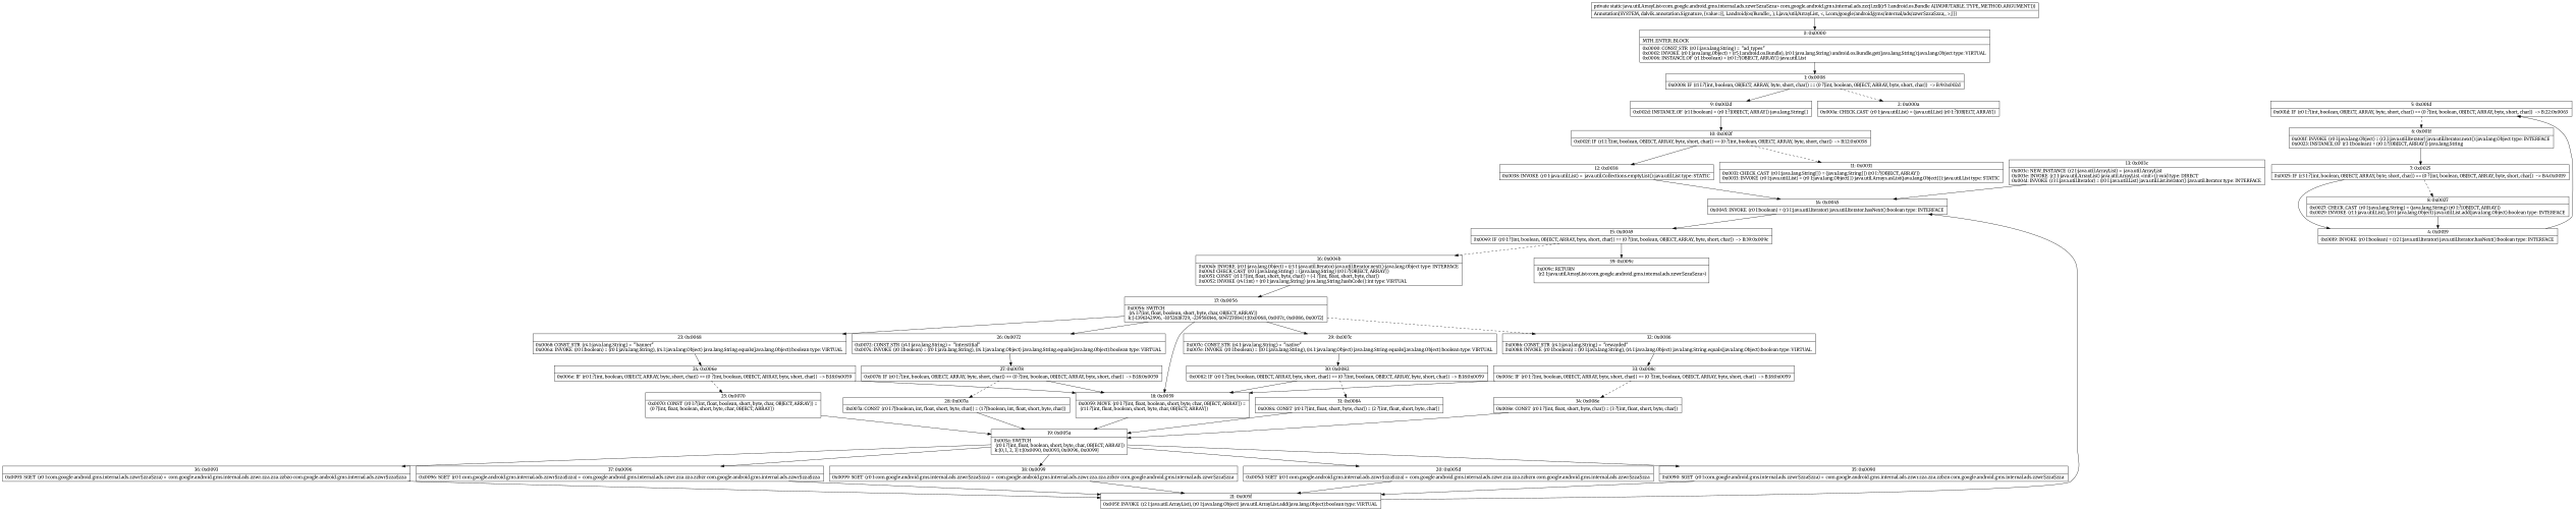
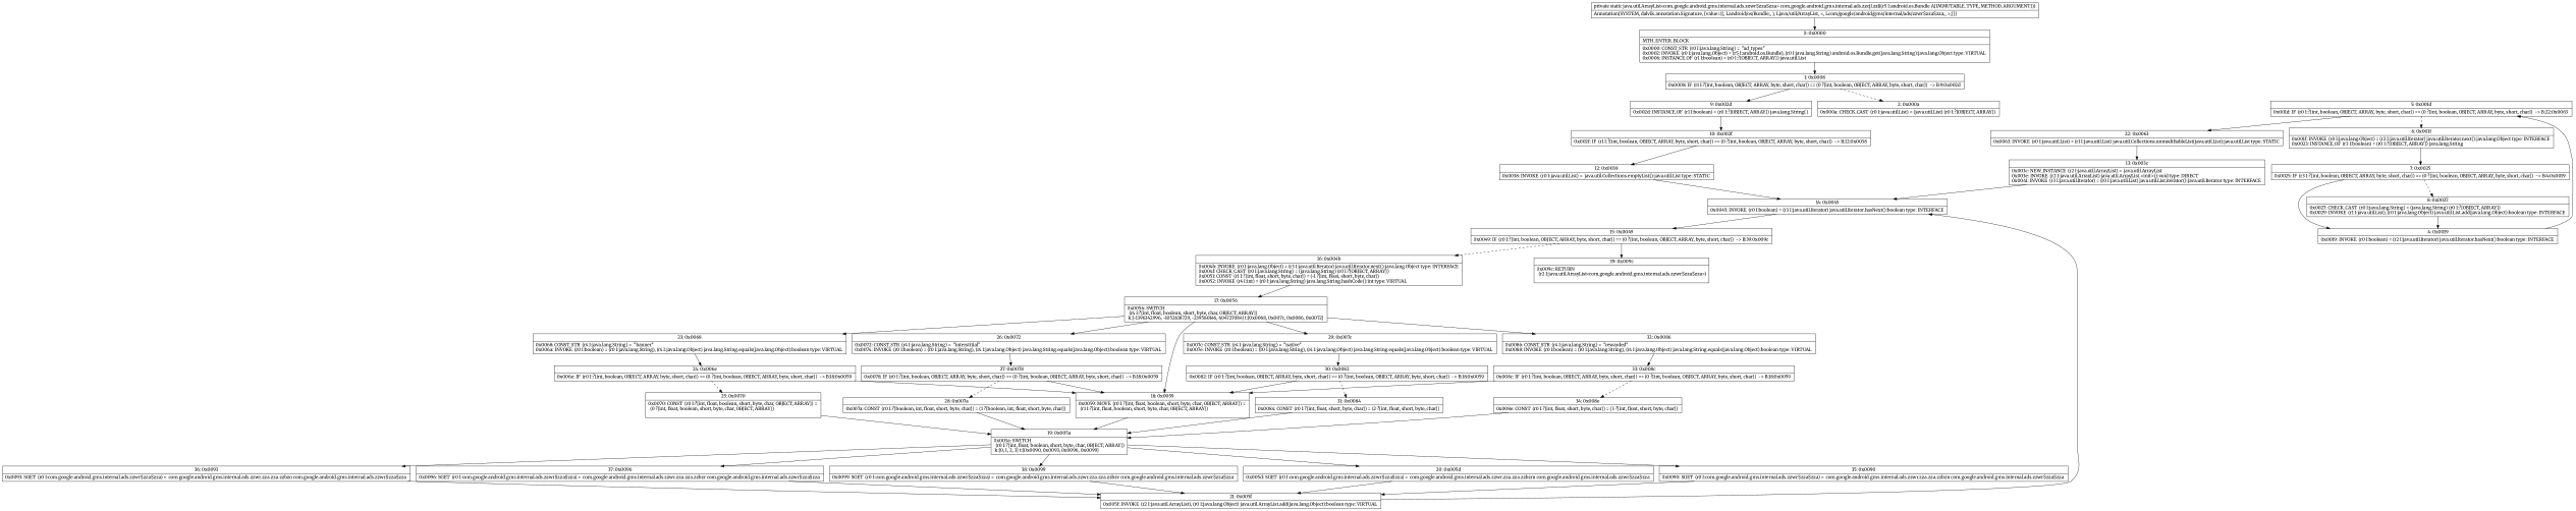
  digraph {
    fontname=Merriweather
    node [fontname=Merriweather shape=record]
    edge [fontname=Merriweather]
    n1 [label="{0\:\ 0x0000|MTH_ENTER_BLOCK\l|0x0000: CONST_STR  (r0 I:java.lang.String) =  \"ad_types\" \l0x0002: INVOKE  (r0 I:java.lang.Object) = (r5 I:android.os.Bundle), (r0 I:java.lang.String) android.os.Bundle.get(java.lang.String):java.lang.Object type: VIRTUAL \l0x0006: INSTANCE_OF  (r1 I:boolean) = (r0 I:?[OBJECT, ARRAY]) java.util.List \l}"]
    n2 [label="{1\:\ 0x0008|0x0008: IF  (r1 I:?[int, boolean, OBJECT, ARRAY, byte, short, char]) == (0 ?[int, boolean, OBJECT, ARRAY, byte, short, char])  \-\> B:9:0x002d \l}"]
    n3 [label="{2\:\ 0x000a|0x000a: CHECK_CAST  (r0 I:java.util.List) = (java.util.List) (r0 I:?[OBJECT, ARRAY]) \l}"]
    n4 [label="{9\:\ 0x002d|0x002d: INSTANCE_OF  (r1 I:boolean) = (r0 I:?[OBJECT, ARRAY]) java.lang.String[] \l}"]
    n5 [label="{10\:\ 0x002f|0x002f: IF  (r1 I:?[int, boolean, OBJECT, ARRAY, byte, short, char]) == (0 ?[int, boolean, OBJECT, ARRAY, byte, short, char])  \-\> B:12:0x0038 \l}"]
    n6 [label="{4\:\ 0x0019|0x0019: INVOKE  (r0 I:boolean) = (r2 I:java.util.Iterator) java.util.Iterator.hasNext():boolean type: INTERFACE \l}"]
    n7 [label="{5\:\ 0x001d|0x001d: IF  (r0 I:?[int, boolean, OBJECT, ARRAY, byte, short, char]) == (0 ?[int, boolean, OBJECT, ARRAY, byte, short, char])  \-\> B:22:0x0063 \l}"]
    n8 [label="{6\:\ 0x001f|0x001f: INVOKE  (r0 I:java.lang.Object) = (r2 I:java.util.Iterator) java.util.Iterator.next():java.lang.Object type: INTERFACE \l0x0023: INSTANCE_OF  (r3 I:boolean) = (r0 I:?[OBJECT, ARRAY]) java.lang.String \l}"]
+   n9 [label="{22\:\ 0x0063|0x0063: INVOKE  (r0 I:java.util.List) = (r1 I:java.util.List) java.util.Collections.unmodifiableList(java.util.List):java.util.List type: STATIC \l}"]
    n10 [label="{7\:\ 0x0025|0x0025: IF  (r3 I:?[int, boolean, OBJECT, ARRAY, byte, short, char]) == (0 ?[int, boolean, OBJECT, ARRAY, byte, short, char])  \-\> B:4:0x0019 \l}"]
    n11 [label="{13\:\ 0x003c|0x003c: NEW_INSTANCE  (r2 I:java.util.ArrayList) =  java.util.ArrayList \l0x003e: INVOKE  (r2 I:java.util.ArrayList) java.util.ArrayList.\<init\>():void type: DIRECT \l0x0041: INVOKE  (r3 I:java.util.Iterator) = (r0 I:java.util.List) java.util.List.iterator():java.util.Iterator type: INTERFACE \l}"]
    n12 [label="{8\:\ 0x0027|0x0027: CHECK_CAST  (r0 I:java.lang.String) = (java.lang.String) (r0 I:?[OBJECT, ARRAY]) \l0x0029: INVOKE  (r1 I:java.util.List), (r0 I:java.lang.Object) java.util.List.add(java.lang.Object):boolean type: INTERFACE \l}"]
-   n13 [label="{11\:\ 0x0031|0x0031: CHECK_CAST  (r0 I:java.lang.String[]) = (java.lang.String[]) (r0 I:?[OBJECT, ARRAY]) \l0x0033: INVOKE  (r0 I:java.util.List) = (r0 I:java.lang.Object[]) java.util.Arrays.asList(java.lang.Object[]):java.util.List type: STATIC \l}"]
    n14 [label="{12\:\ 0x0038|0x0038: INVOKE  (r0 I:java.util.List) =  java.util.Collections.emptyList():java.util.List type: STATIC \l}"]
    n15 [label="{14\:\ 0x0045|0x0045: INVOKE  (r0 I:boolean) = (r3 I:java.util.Iterator) java.util.Iterator.hasNext():boolean type: INTERFACE \l}"]
    n16 [label="{15\:\ 0x0049|0x0049: IF  (r0 I:?[int, boolean, OBJECT, ARRAY, byte, short, char]) == (0 ?[int, boolean, OBJECT, ARRAY, byte, short, char])  \-\> B:39:0x009c \l}"]
    n17 [label="{16\:\ 0x004b|0x004b: INVOKE  (r0 I:java.lang.Object) = (r3 I:java.util.Iterator) java.util.Iterator.next():java.lang.Object type: INTERFACE \l0x004f: CHECK_CAST  (r0 I:java.lang.String) = (java.lang.String) (r0 I:?[OBJECT, ARRAY]) \l0x0051: CONST  (r1 I:?[int, float, short, byte, char]) = (\-1 ?[int, float, short, byte, char]) \l0x0052: INVOKE  (r4 I:int) = (r0 I:java.lang.String) java.lang.String.hashCode():int type: VIRTUAL \l}"]
    n18 [label="{39\:\ 0x009c|0x009c: RETURN  \l  (r2 I:java.util.ArrayList\<com.google.android.gms.internal.ads.zzwr$zza$zza\>)\l \l}"]
    n19 [label="{17\:\ 0x0056|0x0056: SWITCH  \l  (r4 I:?[int, float, boolean, short, byte, char, OBJECT, ARRAY])\l k:[\-1396342996, \-1052618729, \-239580146, 604727084] t:[0x0068, 0x007c, 0x0086, 0x0072] \l}"]
    n20 [label="{18\:\ 0x0059|0x0059: MOVE  (r0 I:?[int, float, boolean, short, byte, char, OBJECT, ARRAY]) = \l  (r1 I:?[int, float, boolean, short, byte, char, OBJECT, ARRAY])\l \l}"]
    n21 [label="{23\:\ 0x0068|0x0068: CONST_STR  (r4 I:java.lang.String) =  \"banner\" \l0x006a: INVOKE  (r0 I:boolean) = (r0 I:java.lang.String), (r4 I:java.lang.Object) java.lang.String.equals(java.lang.Object):boolean type: VIRTUAL \l}"]
    n22 [label="{26\:\ 0x0072|0x0072: CONST_STR  (r4 I:java.lang.String) =  \"interstitial\" \l0x0074: INVOKE  (r0 I:boolean) = (r0 I:java.lang.String), (r4 I:java.lang.Object) java.lang.String.equals(java.lang.Object):boolean type: VIRTUAL \l}"]
    n23 [label="{29\:\ 0x007c|0x007c: CONST_STR  (r4 I:java.lang.String) =  \"native\" \l0x007e: INVOKE  (r0 I:boolean) = (r0 I:java.lang.String), (r4 I:java.lang.Object) java.lang.String.equals(java.lang.Object):boolean type: VIRTUAL \l}"]
    n24 [label="{32\:\ 0x0086|0x0086: CONST_STR  (r4 I:java.lang.String) =  \"rewarded\" \l0x0088: INVOKE  (r0 I:boolean) = (r0 I:java.lang.String), (r4 I:java.lang.Object) java.lang.String.equals(java.lang.Object):boolean type: VIRTUAL \l}"]
    n25 [label="{19\:\ 0x005a|0x003a: SWITCH  \l  (r0 I:?[int, float, boolean, short, byte, char, OBJECT, ARRAY])\l k:[0, 1, 2, 3] t:[0x0090, 0x0093, 0x0096, 0x0099] \l}"]
    n26 [label="{24\:\ 0x006e|0x006e: IF  (r0 I:?[int, boolean, OBJECT, ARRAY, byte, short, char]) == (0 ?[int, boolean, OBJECT, ARRAY, byte, short, char])  \-\> B:18:0x0059 \l}"]
    n27 [label="{27\:\ 0x0078|0x0078: IF  (r0 I:?[int, boolean, OBJECT, ARRAY, byte, short, char]) == (0 ?[int, boolean, OBJECT, ARRAY, byte, short, char])  \-\> B:18:0x0059 \l}"]
    n28 [label="{30\:\ 0x0082|0x0082: IF  (r0 I:?[int, boolean, OBJECT, ARRAY, byte, short, char]) == (0 ?[int, boolean, OBJECT, ARRAY, byte, short, char])  \-\> B:18:0x0059 \l}"]
    n29 [label="{33\:\ 0x008c|0x008c: IF  (r0 I:?[int, boolean, OBJECT, ARRAY, byte, short, char]) == (0 ?[int, boolean, OBJECT, ARRAY, byte, short, char])  \-\> B:18:0x0059 \l}"]
    n30 [label="{20\:\ 0x005d|0x005d: SGET  (r0 I:com.google.android.gms.internal.ads.zzwr$zza$zza) =  com.google.android.gms.internal.ads.zzwr.zza.zza.zzbzm com.google.android.gms.internal.ads.zzwr$zza$zza \l}"]
    n31 [label="{35\:\ 0x0090|0x0090: SGET  (r0 I:com.google.android.gms.internal.ads.zzwr$zza$zza) =  com.google.android.gms.internal.ads.zzwr.zza.zza.zzbzn com.google.android.gms.internal.ads.zzwr$zza$zza \l}"]
    n32 [label="{36\:\ 0x0093|0x0093: SGET  (r0 I:com.google.android.gms.internal.ads.zzwr$zza$zza) =  com.google.android.gms.internal.ads.zzwr.zza.zza.zzbzo com.google.android.gms.internal.ads.zzwr$zza$zza \l}"]
    n33 [label="{37\:\ 0x0096|0x0096: SGET  (r0 I:com.google.android.gms.internal.ads.zzwr$zza$zza) =  com.google.android.gms.internal.ads.zzwr.zza.zza.zzbzr com.google.android.gms.internal.ads.zzwr$zza$zza \l}"]
    n34 [label="{38\:\ 0x0099|0x0099: SGET  (r0 I:com.google.android.gms.internal.ads.zzwr$zza$zza) =  com.google.android.gms.internal.ads.zzwr.zza.zza.zzbzv com.google.android.gms.internal.ads.zzwr$zza$zza \l}"]
    n35 [label="{21\:\ 0x005f|0x005f: INVOKE  (r2 I:java.util.ArrayList), (r0 I:java.lang.Object) java.util.ArrayList.add(java.lang.Object):boolean type: VIRTUAL \l}"]
    n36 [label="{25\:\ 0x0070|0x0070: CONST  (r0 I:?[int, float, boolean, short, byte, char, OBJECT, ARRAY]) = \l  (0 ?[int, float, boolean, short, byte, char, OBJECT, ARRAY])\l \l}"]
    n37 [label="{28\:\ 0x007a|0x007a: CONST  (r0 I:?[boolean, int, float, short, byte, char]) = (1 ?[boolean, int, float, short, byte, char]) \l}"]
    n38 [label="{31\:\ 0x0084|0x0084: CONST  (r0 I:?[int, float, short, byte, char]) = (2 ?[int, float, short, byte, char]) \l}"]
    n39 [label="{34\:\ 0x008e|0x008e: CONST  (r0 I:?[int, float, short, byte, char]) = (3 ?[int, float, short, byte, char]) \l}"]
    n40 [label="{private static java.util.ArrayList\<com.google.android.gms.internal.ads.zzwr$zza$zza\> com.google.android.gms.internal.ads.zzcjl.zzl((r5 I:android.os.Bundle A[IMMUTABLE_TYPE, METHOD_ARGUMENT]))  | Annotation[SYSTEM, dalvik.annotation.Signature, \{value=[(, Landroid\/os\/Bundle;, ), Ljava\/util\/ArrayList, \<, Lcom\/google\/android\/gms\/internal\/ads\/zzwr$zza$zza;, \>;]\}]\l}"]
    n1 -> n2
    n2 -> n3 [style=dashed]
    n2 -> n4
    n4 -> n5
-   n5 -> n13 [style=dashed]
    n5 -> n14
    n6 -> n7
    n7 -> n8 [style=dashed]
+   n7 -> n9
    n8 -> n10
+   n9 -> n11
    n10 -> n6
    n10 -> n12 [style=dashed]
    n11 -> n15
    n12 -> n6
    n14 -> n15
    n15 -> n16
    n16 -> n17 [style=dashed]
    n16 -> n18
    n17 -> n19
    n19 -> n20
    n19 -> n21
    n19 -> n22
    n19 -> n23
-   n19 -> n24 [style=dashed]
+   n19 -> n24
    n20 -> n25
    n21 -> n26
    n22 -> n27
    n23 -> n28
    n24 -> n29
    n25 -> n30
    n25 -> n31
    n25 -> n32
    n25 -> n33
    n25 -> n34
    n26 -> n20
    n26 -> n36 [style=dashed]
    n27 -> n20
    n27 -> n37 [style=dashed]
    n28 -> n20
    n28 -> n38 [style=dashed]
    n29 -> n20
    n29 -> n39 [style=dashed]
    n30 -> n35
    n31 -> n35
    n32 -> n35
    n33 -> n35
    n34 -> n35
    n35 -> n15
    n36 -> n25
    n37 -> n25
    n38 -> n25
    n39 -> n25
    n40 -> n1
  }
